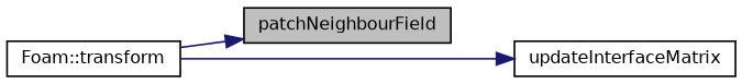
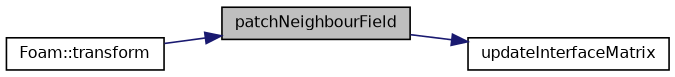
  digraph {
    rankdir=LR
    node [color=black fontname=Helvetica fontsize=10 shape=record]
    edge [color=midnightblue fontname=Helvetica fontsize=10 labelfontname=Helvetica labelfontsize=10 style=solid]
    n1 [fillcolor=grey75 fontcolor=black height=0.2 label=patchNeighbourField style=filled width=0.4]
    n2 [height=0.2 label=updateInterfaceMatrix width=0.4]
    n3 [height=0.2 label="Foam::transform" width=0.4]
-   n3 -> n2
+   n1 -> n2
    n3 -> n1
  }
